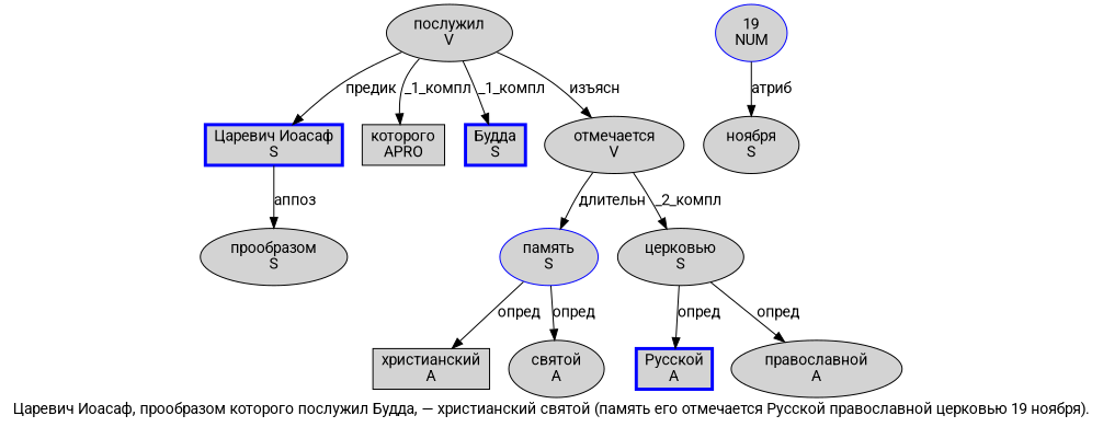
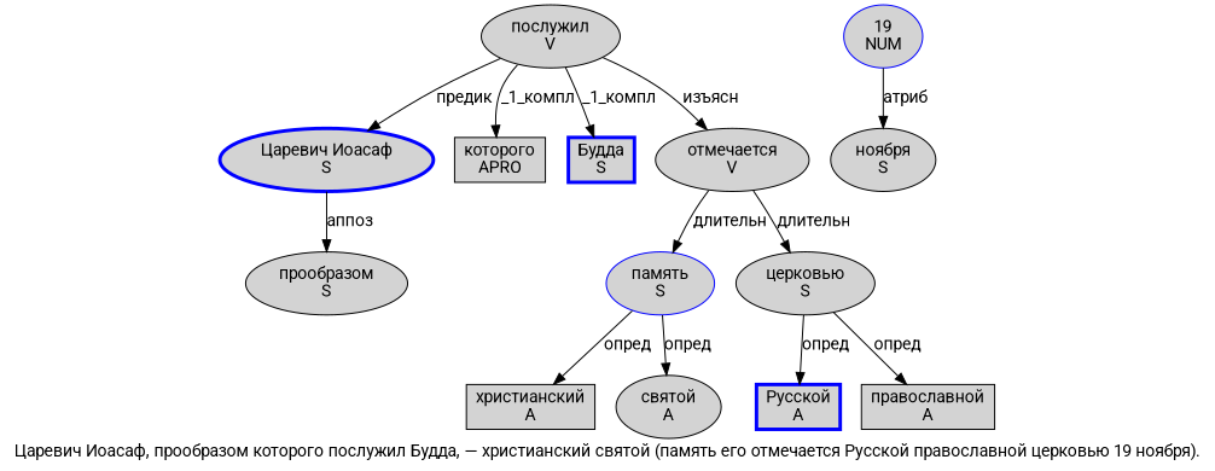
  digraph {
    fontname=Roboto
    label="Царевич Иоасаф, прообразом которого послужил Будда, — христианский святой (память его отмечается Русской православной церковью 19 ноября)."
    node [fillcolor=lightgray fontname=Roboto penwidth=1 shape=ellipse style=filled]
    edge [fontname=Roboto]
-   n1 [color=blue label="Царевич Иоасаф\nS" penwidth=3 shape=box]
+   n1 [color=blue label="Царевич Иоасаф\nS" penwidth=3]
    n2 [label="прообразом\nS"]
    n3 [label="которого\nAPRO" shape=box]
    n4 [label="послужил\nV"]
    n5 [color=blue label="Будда\nS" penwidth=3 shape=box]
    n6 [label="отмечается\nV"]
    n7 [color=blue label="память\nS"]
    n8 [label="церковью\nS"]
    n9 [label="христианский\nA" shape=box]
    n10 [label="святой\nA"]
    n11 [color=blue label="Русской\nA" penwidth=3 shape=box]
-   n12 [label="православной\nA"]
+   n12 [label="православной\nA" shape=box]
    n13 [color=blue label="19\nNUM"]
    n14 [label="ноября\nS"]
    n1 -> n2 [label="аппоз"]
    n4 -> n1 [label="предик"]
    n4 -> n3 [label="_1_компл"]
    n4 -> n5 [label="_1_компл"]
    n4 -> n6 [label="изъясн"]
    n6 -> n7 [label="длительн"]
-   n6 -> n8 [label="_2_компл"]
+   n6 -> n8 [label="длительн"]
    n7 -> n9 [label="опред"]
    n7 -> n10 [label="опред"]
    n8 -> n11 [label="опред"]
    n8 -> n12 [label="опред"]
    n13 -> n14 [label="атриб"]
  }
